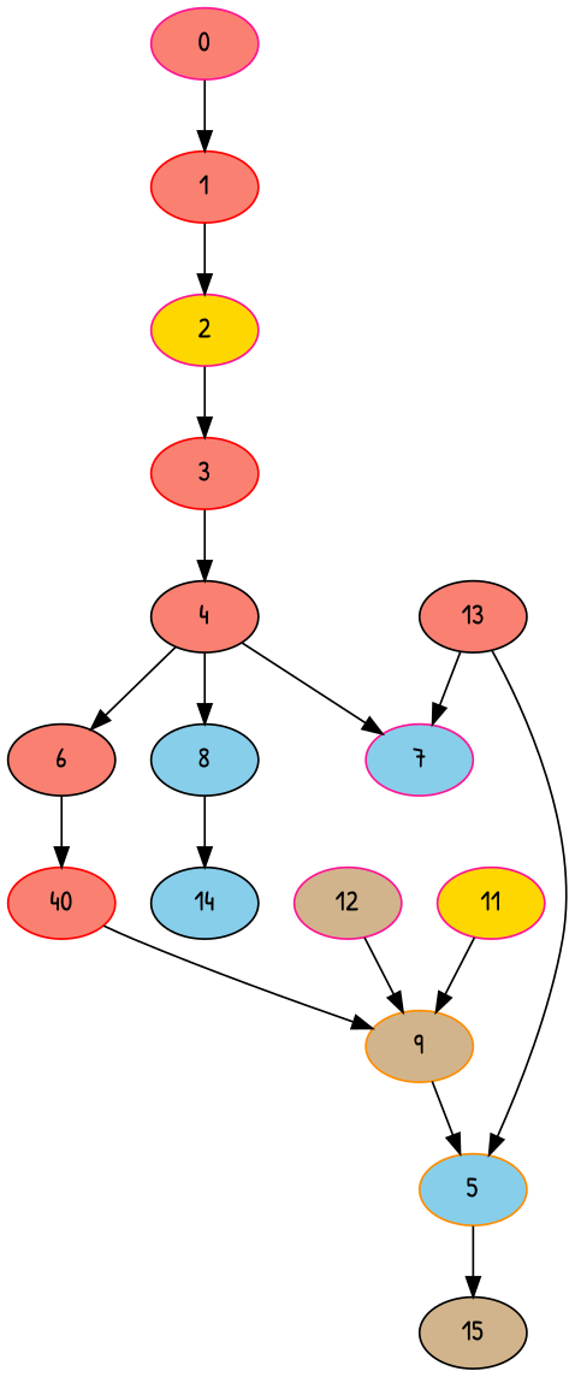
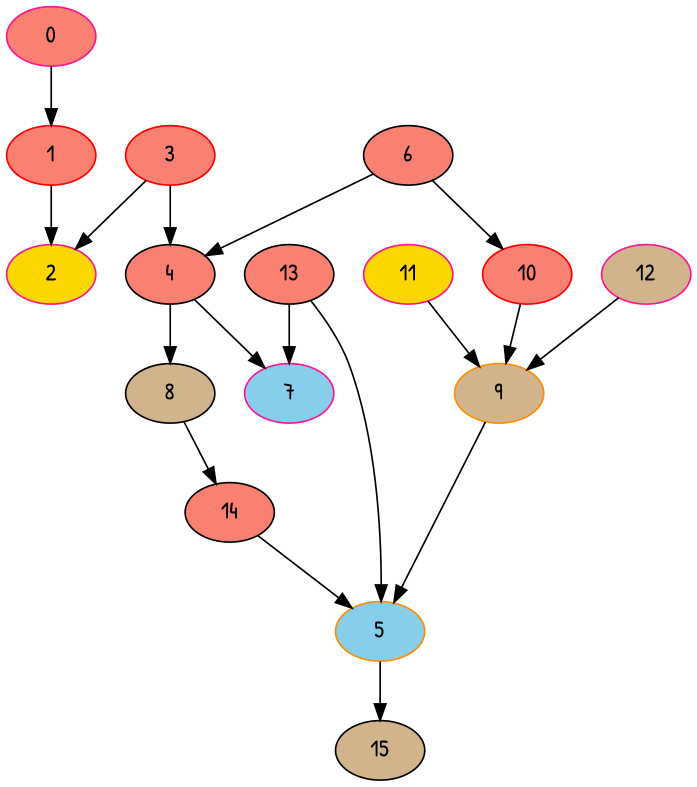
  digraph {
    "Duplicate states"=0
    GraphType=S_P
    "Max states in OPEN"=0
    Modes="120000ms; topo-ordered tasks, ; Pruning: task equivalence, fixed order ready list, ; F-value: ; Optimisation: best schedule length (SL) optimisation on equal, "
    NumberOfTasks=16
    "Pruned using list schedule length"=7782
    "States removed from OPEN"=0
    TargetSystem="Homogeneous-4"
    "Time to schedule (ms)"=282
    "Total idle time"=109
    "Total schedule length"=75
    "Total sequential time"=107
    "Total states created"=18032
    fontname="Patrick Hand"
    node [Processor=0 Weight=7 color=black fillcolor=salmon fontname="Patrick Hand" style=filled]
    edge [Weight=5 fontname="Patrick Hand"]
    0 ["Finish time"=4 "Start time"=0 Weight=4 color=deeppink]
    1 ["Finish time"=11 "Start time"=4 color=red]
    2 ["Finish time"=13 "Start time"=11 Weight=2 color=deeppink fillcolor=gold]
    3 ["Finish time"=15 "Start time"=13 Weight=2 color=red]
    4 ["Finish time"=24 "Start time"=15 Weight=9]
    6 ["Finish time"=31 "Start time"=24]
-   8 ["Finish time"=37 Processor=1 "Start time"=30 fillcolor=skyblue]
+   8 ["Finish time"=37 Processor=1 "Start time"=30 fillcolor=tan]
    7 ["Finish time"=44 Processor=2 "Start time"=32 Weight=12 color=deeppink fillcolor=skyblue]
-   10 ["Finish time"=42 "Start time"=36 Weight=6 color=red label=40]
-   14 ["Finish time"=53 Processor=3 "Start time"=42 Weight=11 fillcolor=skyblue]
+   10 ["Finish time"=42 "Start time"=36 Weight=6 color=red]
+   14 ["Finish time"=53 Processor=3 "Start time"=42 Weight=11]
    12 ["Finish time"=36 "Start time"=31 Weight=5 color=deeppink fillcolor=tan]
    9 ["Finish time"=58 Processor=1 "Start time"=48 Weight=10 color=darkorange fillcolor=tan]
    11 ["Finish time"=47 Processor=1 "Start time"=41 Weight=6 color=deeppink fillcolor=gold]
    5 ["Finish time"=64 Processor=1 "Start time"=58 Weight=6 color=darkorange fillcolor=skyblue]
    13 ["Finish time"=46 Processor=2 "Start time"=44 Weight=2]
    15 ["Finish time"=75 Processor=1 "Start time"=64 Weight=11 fillcolor=tan]
    0 -> 1 [Weight=3]
    1 -> 2 [Weight=2]
-   2 -> 3 [Weight=7]
+   3 -> 2 [Weight=7]
    3 -> 4
-   4 -> 6 [Weight=6]
+   6 -> 4 [Weight=6]
    4 -> 8 [Weight=6]
    4 -> 7 [Weight=8]
    6 -> 10 [Weight=9]
    8 -> 14
    10 -> 9 [Weight=6]
+   14 -> 5 [Weight=4]
    12 -> 9 [Weight=10]
    9 -> 5 [Weight=3]
    11 -> 9 [Weight=7]
    5 -> 15
    13 -> 7 [Weight=2]
    13 -> 5
  }
